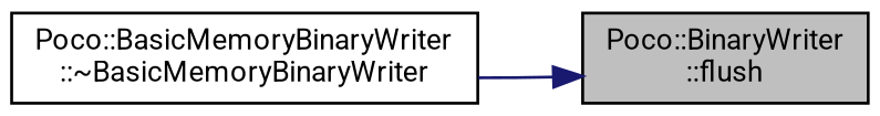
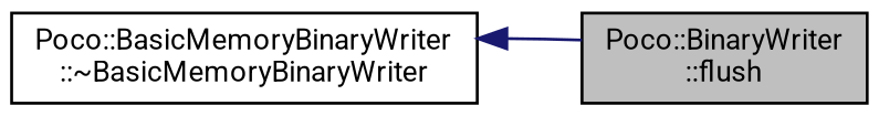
  digraph {
    rankdir=RL
    fontname=Roboto
    node [color=black fontname=Roboto fontsize=10 shape=record style=filled]
    n1 [fillcolor=grey75 fontcolor=black height=0.2 label="Poco::BinaryWriter\l::flush" width=0.4]
    n2 [fillcolor=white height=0.2 label="Poco::BasicMemoryBinaryWriter\l::~BasicMemoryBinaryWriter" width=0.4]
-   n1 -> n2 [color=midnightblue dir=back fontname=Roboto fontsize=10 labelfontname=Helvetica labelfontsize=10 style=solid]
+   n2 -> n1 [color=midnightblue dir=back fontname=Roboto fontsize=10 labelfontname=Helvetica labelfontsize=10 style=solid]
  }
